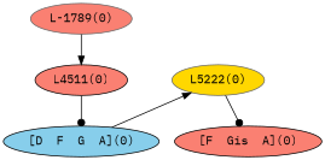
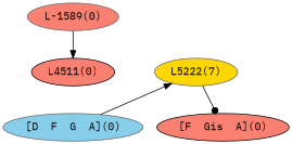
  digraph {
    fontname="IBM Plex Mono"
    node [color=black fillcolor=salmon fontname="IBM Plex Mono" style=filled]
    edge [arrowhead=normal fontname="IBM Plex Mono"]
-   "L-1789(0)" [color=gray40]
+   "L-1789(0)" [color=gray40 label="L-1589(0)"]
    n2 [label="L4511(0)"]
-   "L5222(0)" [color=gray40 fillcolor=gold]
-   "[D  F  G  A](0)" [fillcolor=skyblue]
+   "L5222(0)" [color=gray40 fillcolor=gold label="L5222(7)"]
+   "[D  F  G  A](0)" [color=gray40 fillcolor=skyblue]
    "[F  Gis  A](0)"
    subgraph sub_1 {
      rank=min
      "L-1789(0)"
    }
    subgraph sub_2 {
      rank=same
      n2
      "L5222(0)"
    }
    subgraph sub_3 {
      rank=max
      "[D  F  G  A](0)"
      "[F  Gis  A](0)"
    }
    "L-1789(0)" -> n2
-   n2 -> "[D  F  G  A](0)" [arrowhead=dot]
    "L5222(0)" -> "[F  Gis  A](0)" [arrowhead=dot]
    "[D  F  G  A](0)" -> "L5222(0)"
  }
